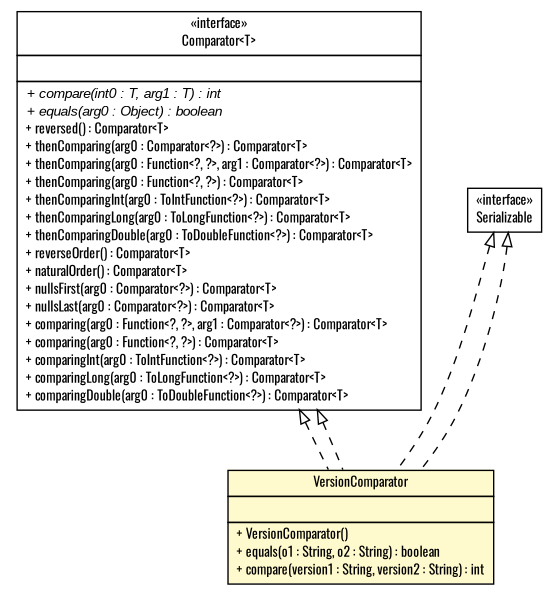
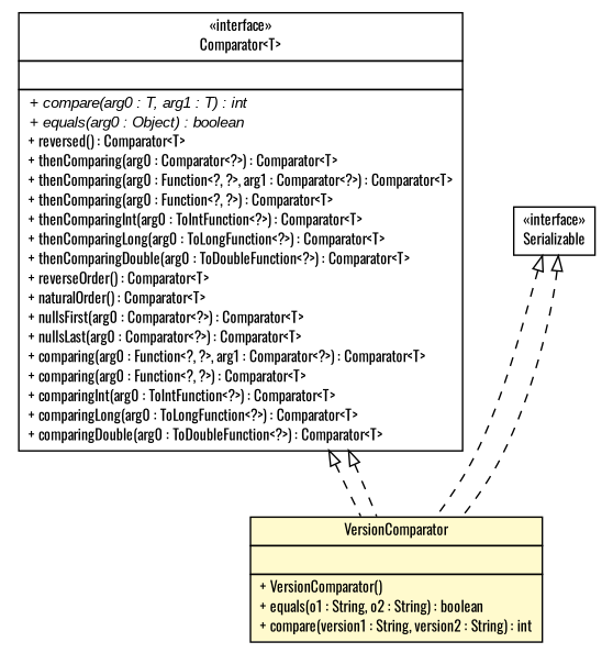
  digraph {
    nodesep=0.25
    ranksep=0.5
    fontname=Oswald
    node [fontcolor=black fontname=Oswald fontsize=10.0 shape=plaintext]
    edge [arrowtail=empty dir=back fontname=Oswald fontsize=10 headport=p labelfontname=arial labelfontsize=10 style=dashed tailport=p]
    n1 [label=<<table title="gov.sandia.cf.model.comparator.VersionComparator" border="0" cellborder="1" cellspacing="0" cellpadding="2" port="p" bgcolor="lemonChiffon" href="./VersionComparator.html"> 		<tr><td><table border="0" cellspacing="0" cellpadding="1"> <tr><td align="center" balign="center"> VersionComparator </td></tr> 		</table></td></tr> 		<tr><td><table border="0" cellspacing="0" cellpadding="1"> <tr><td align="left" balign="left">  </td></tr> 		</table></td></tr> 		<tr><td><table border="0" cellspacing="0" cellpadding="1"> <tr><td align="left" balign="left"> + VersionComparator() </td></tr> <tr><td align="left" balign="left"> + equals(o1 : String, o2 : String) : boolean </td></tr> <tr><td align="left" balign="left"> + compare(version1 : String, version2 : String) : int </td></tr> 		</table></td></tr> 		</table>>]
-   n2 [label=<<table title="java.util.Comparator" border="0" cellborder="1" cellspacing="0" cellpadding="2" port="p" href="http://java.sun.com/j2se/1.4.2/docs/api/java/util/Comparator.html"> 		<tr><td><table border="0" cellspacing="0" cellpadding="1"> <tr><td align="center" balign="center"> &#171;interface&#187; </td></tr> <tr><td align="center" balign="center"> Comparator&lt;T&gt; </td></tr> 		</table></td></tr> 		<tr><td><table border="0" cellspacing="0" cellpadding="1"> <tr><td align="left" balign="left">  </td></tr> 		</table></td></tr> 		<tr><td><table border="0" cellspacing="0" cellpadding="1"> <tr><td align="left" balign="left"><font face="arial italic" point-size="10.0"> + compare(int0 : T, arg1 : T) : int </font></td></tr> <tr><td align="left" balign="left"><font face="arial italic" point-size="10.0"> + equals(arg0 : Object) : boolean </font></td></tr> <tr><td align="left" balign="left"> + reversed() : Comparator&lt;T&gt; </td></tr> <tr><td align="left" balign="left"> + thenComparing(arg0 : Comparator&lt;?&gt;) : Comparator&lt;T&gt; </td></tr> <tr><td align="left" balign="left"> + thenComparing(arg0 : Function&lt;?, ?&gt;, arg1 : Comparator&lt;?&gt;) : Comparator&lt;T&gt; </td></tr> <tr><td align="left" balign="left"> + thenComparing(arg0 : Function&lt;?, ?&gt;) : Comparator&lt;T&gt; </td></tr> <tr><td align="left" balign="left"> + thenComparingInt(arg0 : ToIntFunction&lt;?&gt;) : Comparator&lt;T&gt; </td></tr> <tr><td align="left" balign="left"> + thenComparingLong(arg0 : ToLongFunction&lt;?&gt;) : Comparator&lt;T&gt; </td></tr> <tr><td align="left" balign="left"> + thenComparingDouble(arg0 : ToDoubleFunction&lt;?&gt;) : Comparator&lt;T&gt; </td></tr> <tr><td align="left" balign="left"> + reverseOrder() : Comparator&lt;T&gt; </td></tr> <tr><td align="left" balign="left"> + naturalOrder() : Comparator&lt;T&gt; </td></tr> <tr><td align="left" balign="left"> + nullsFirst(arg0 : Comparator&lt;?&gt;) : Comparator&lt;T&gt; </td></tr> <tr><td align="left" balign="left"> + nullsLast(arg0 : Comparator&lt;?&gt;) : Comparator&lt;T&gt; </td></tr> <tr><td align="left" balign="left"> + comparing(arg0 : Function&lt;?, ?&gt;, arg1 : Comparator&lt;?&gt;) : Comparator&lt;T&gt; </td></tr> <tr><td align="left" balign="left"> + comparing(arg0 : Function&lt;?, ?&gt;) : Comparator&lt;T&gt; </td></tr> <tr><td align="left" balign="left"> + comparingInt(arg0 : ToIntFunction&lt;?&gt;) : Comparator&lt;T&gt; </td></tr> <tr><td align="left" balign="left"> + comparingLong(arg0 : ToLongFunction&lt;?&gt;) : Comparator&lt;T&gt; </td></tr> <tr><td align="left" balign="left"> + comparingDouble(arg0 : ToDoubleFunction&lt;?&gt;) : Comparator&lt;T&gt; </td></tr> 		</table></td></tr> 		</table>>]
+   n2 [label=<<table title="java.util.Comparator" border="0" cellborder="1" cellspacing="0" cellpadding="2" port="p" href="http://java.sun.com/j2se/1.4.2/docs/api/java/util/Comparator.html"> 		<tr><td><table border="0" cellspacing="0" cellpadding="1"> <tr><td align="center" balign="center"> &#171;interface&#187; </td></tr> <tr><td align="center" balign="center"> Comparator&lt;T&gt; </td></tr> 		</table></td></tr> 		<tr><td><table border="0" cellspacing="0" cellpadding="1"> <tr><td align="left" balign="left">  </td></tr> 		</table></td></tr> 		<tr><td><table border="0" cellspacing="0" cellpadding="1"> <tr><td align="left" balign="left"><font face="arial italic" point-size="10.0"> + compare(arg0 : T, arg1 : T) : int </font></td></tr> <tr><td align="left" balign="left"><font face="arial italic" point-size="10.0"> + equals(arg0 : Object) : boolean </font></td></tr> <tr><td align="left" balign="left"> + reversed() : Comparator&lt;T&gt; </td></tr> <tr><td align="left" balign="left"> + thenComparing(arg0 : Comparator&lt;?&gt;) : Comparator&lt;T&gt; </td></tr> <tr><td align="left" balign="left"> + thenComparing(arg0 : Function&lt;?, ?&gt;, arg1 : Comparator&lt;?&gt;) : Comparator&lt;T&gt; </td></tr> <tr><td align="left" balign="left"> + thenComparing(arg0 : Function&lt;?, ?&gt;) : Comparator&lt;T&gt; </td></tr> <tr><td align="left" balign="left"> + thenComparingInt(arg0 : ToIntFunction&lt;?&gt;) : Comparator&lt;T&gt; </td></tr> <tr><td align="left" balign="left"> + thenComparingLong(arg0 : ToLongFunction&lt;?&gt;) : Comparator&lt;T&gt; </td></tr> <tr><td align="left" balign="left"> + thenComparingDouble(arg0 : ToDoubleFunction&lt;?&gt;) : Comparator&lt;T&gt; </td></tr> <tr><td align="left" balign="left"> + reverseOrder() : Comparator&lt;T&gt; </td></tr> <tr><td align="left" balign="left"> + naturalOrder() : Comparator&lt;T&gt; </td></tr> <tr><td align="left" balign="left"> + nullsFirst(arg0 : Comparator&lt;?&gt;) : Comparator&lt;T&gt; </td></tr> <tr><td align="left" balign="left"> + nullsLast(arg0 : Comparator&lt;?&gt;) : Comparator&lt;T&gt; </td></tr> <tr><td align="left" balign="left"> + comparing(arg0 : Function&lt;?, ?&gt;, arg1 : Comparator&lt;?&gt;) : Comparator&lt;T&gt; </td></tr> <tr><td align="left" balign="left"> + comparing(arg0 : Function&lt;?, ?&gt;) : Comparator&lt;T&gt; </td></tr> <tr><td align="left" balign="left"> + comparingInt(arg0 : ToIntFunction&lt;?&gt;) : Comparator&lt;T&gt; </td></tr> <tr><td align="left" balign="left"> + comparingLong(arg0 : ToLongFunction&lt;?&gt;) : Comparator&lt;T&gt; </td></tr> <tr><td align="left" balign="left"> + comparingDouble(arg0 : ToDoubleFunction&lt;?&gt;) : Comparator&lt;T&gt; </td></tr> 		</table></td></tr> 		</table>>]
    n3 [label=<<table title="java.io.Serializable" border="0" cellborder="1" cellspacing="0" cellpadding="2" port="p" href="http://java.sun.com/j2se/1.4.2/docs/api/java/io/Serializable.html"> 		<tr><td><table border="0" cellspacing="0" cellpadding="1"> <tr><td align="center" balign="center"> &#171;interface&#187; </td></tr> <tr><td align="center" balign="center"> Serializable </td></tr> 		</table></td></tr> 		</table>>]
    n2 -> n1
    n2 -> n1
    n3 -> n1
    n3 -> n1
  }
